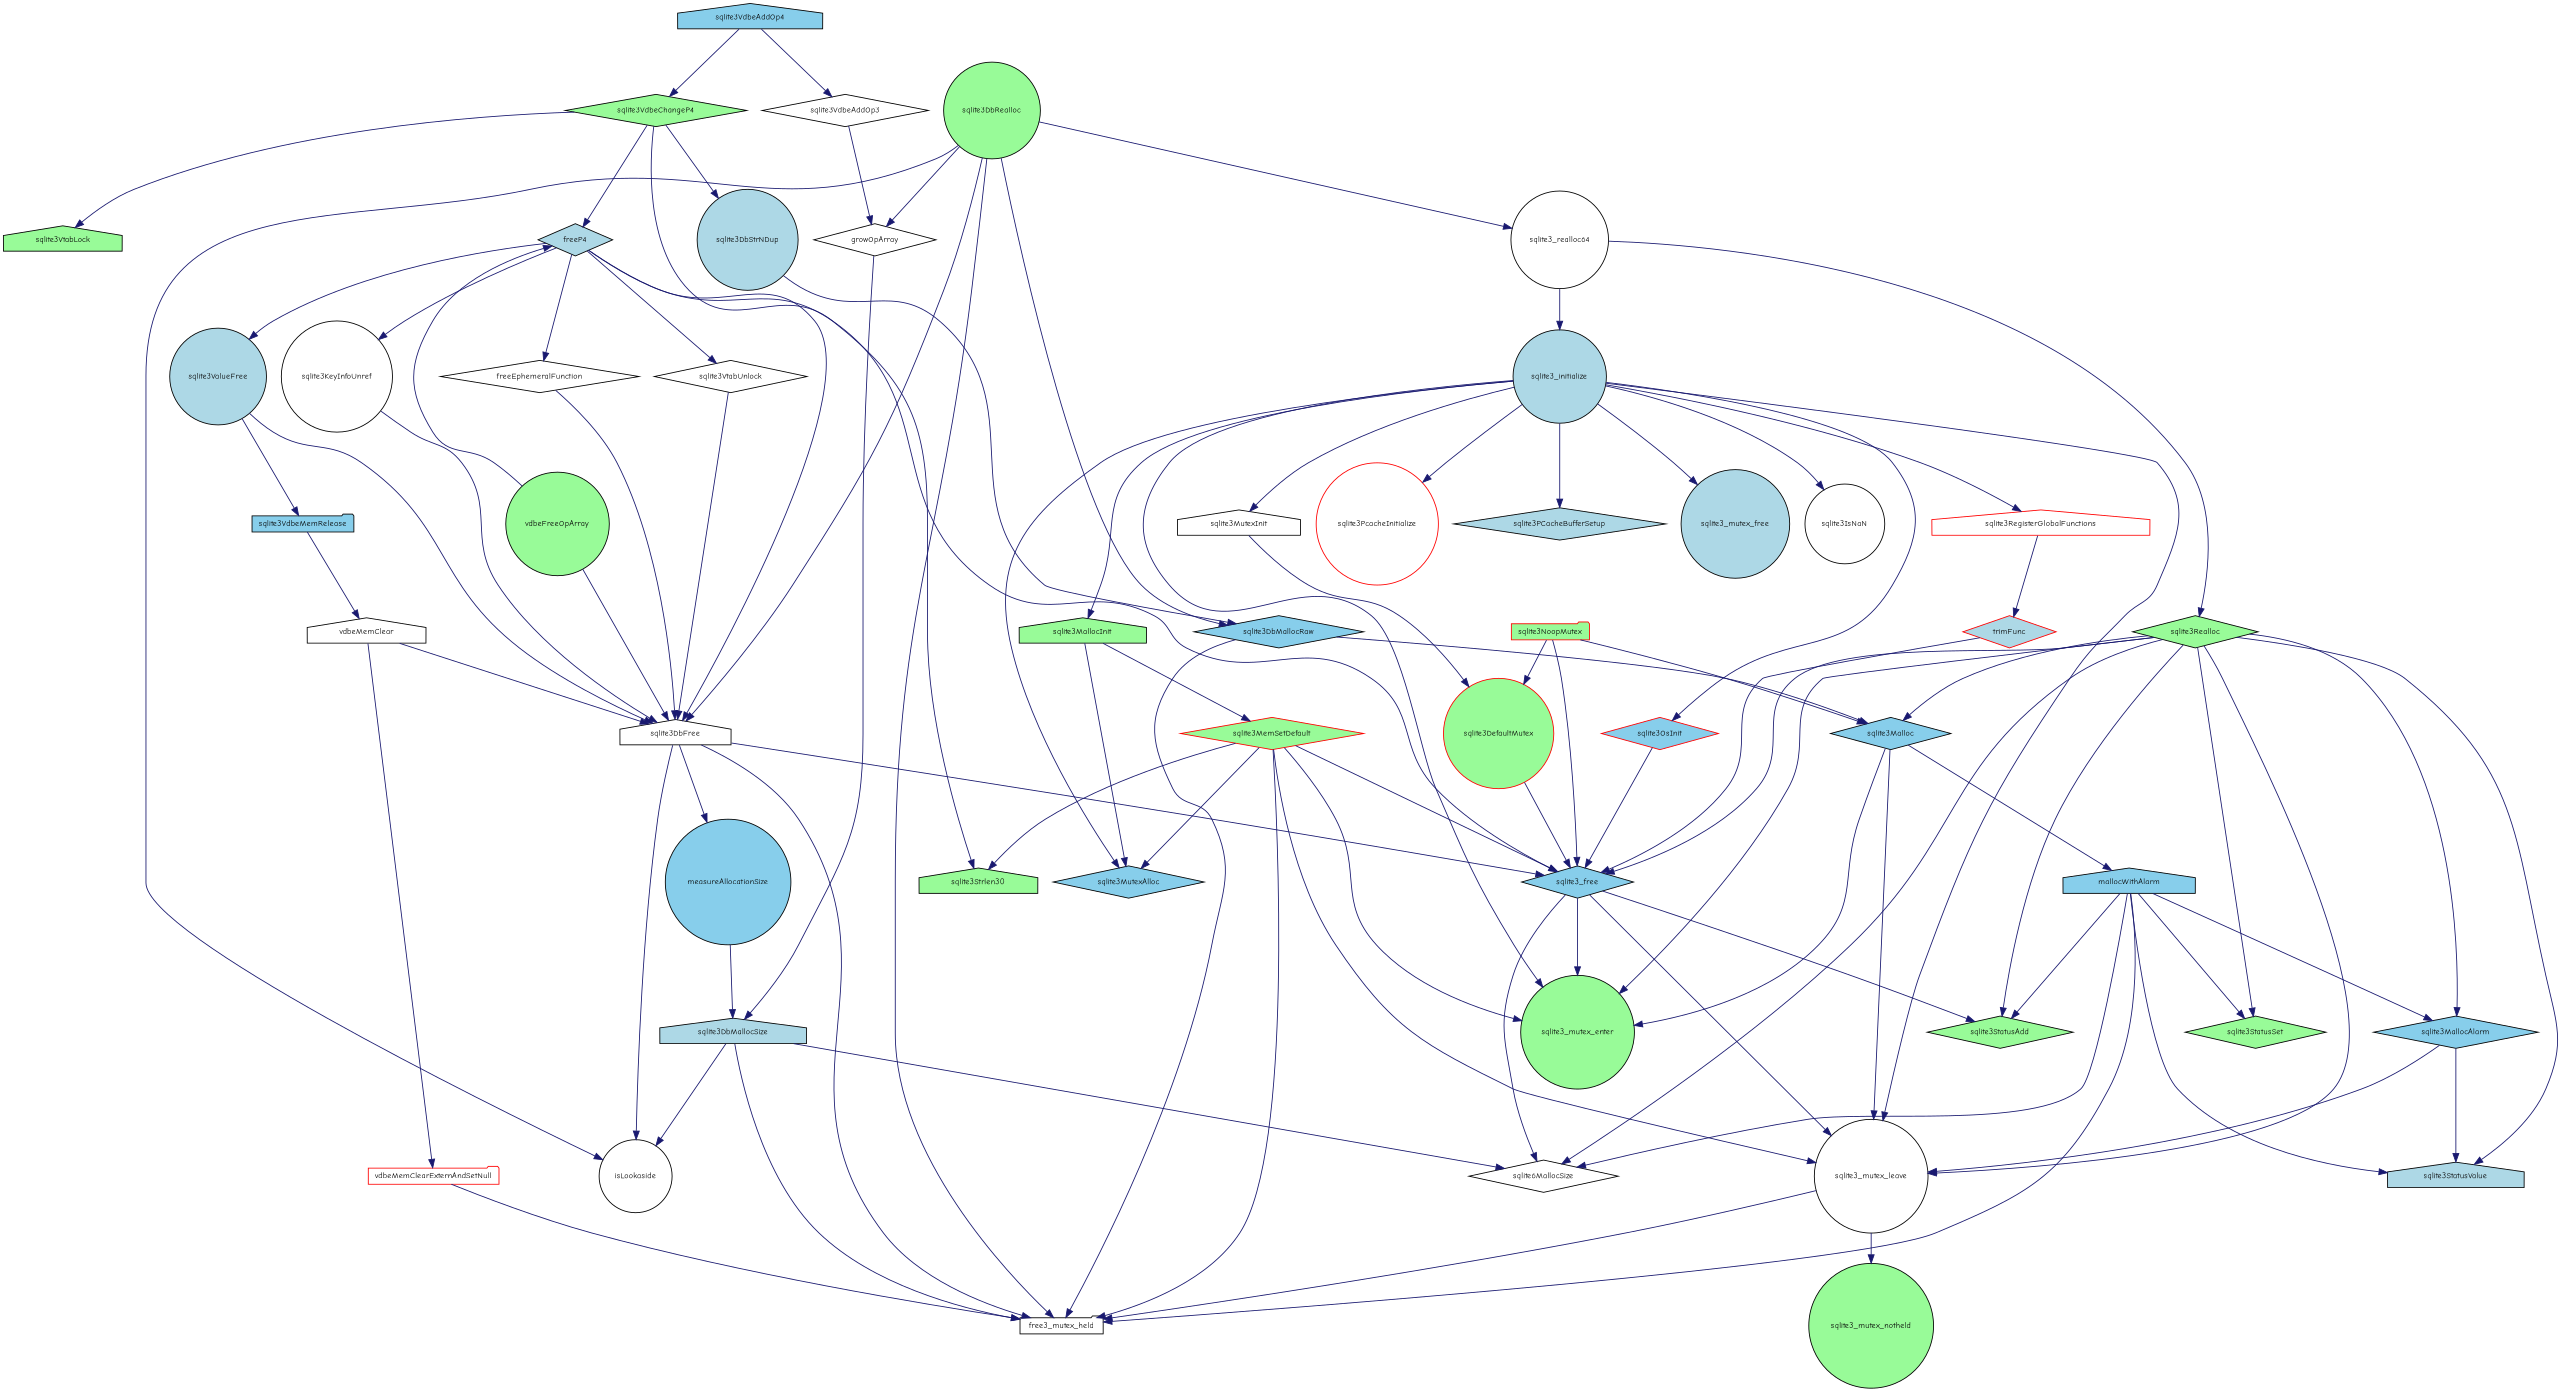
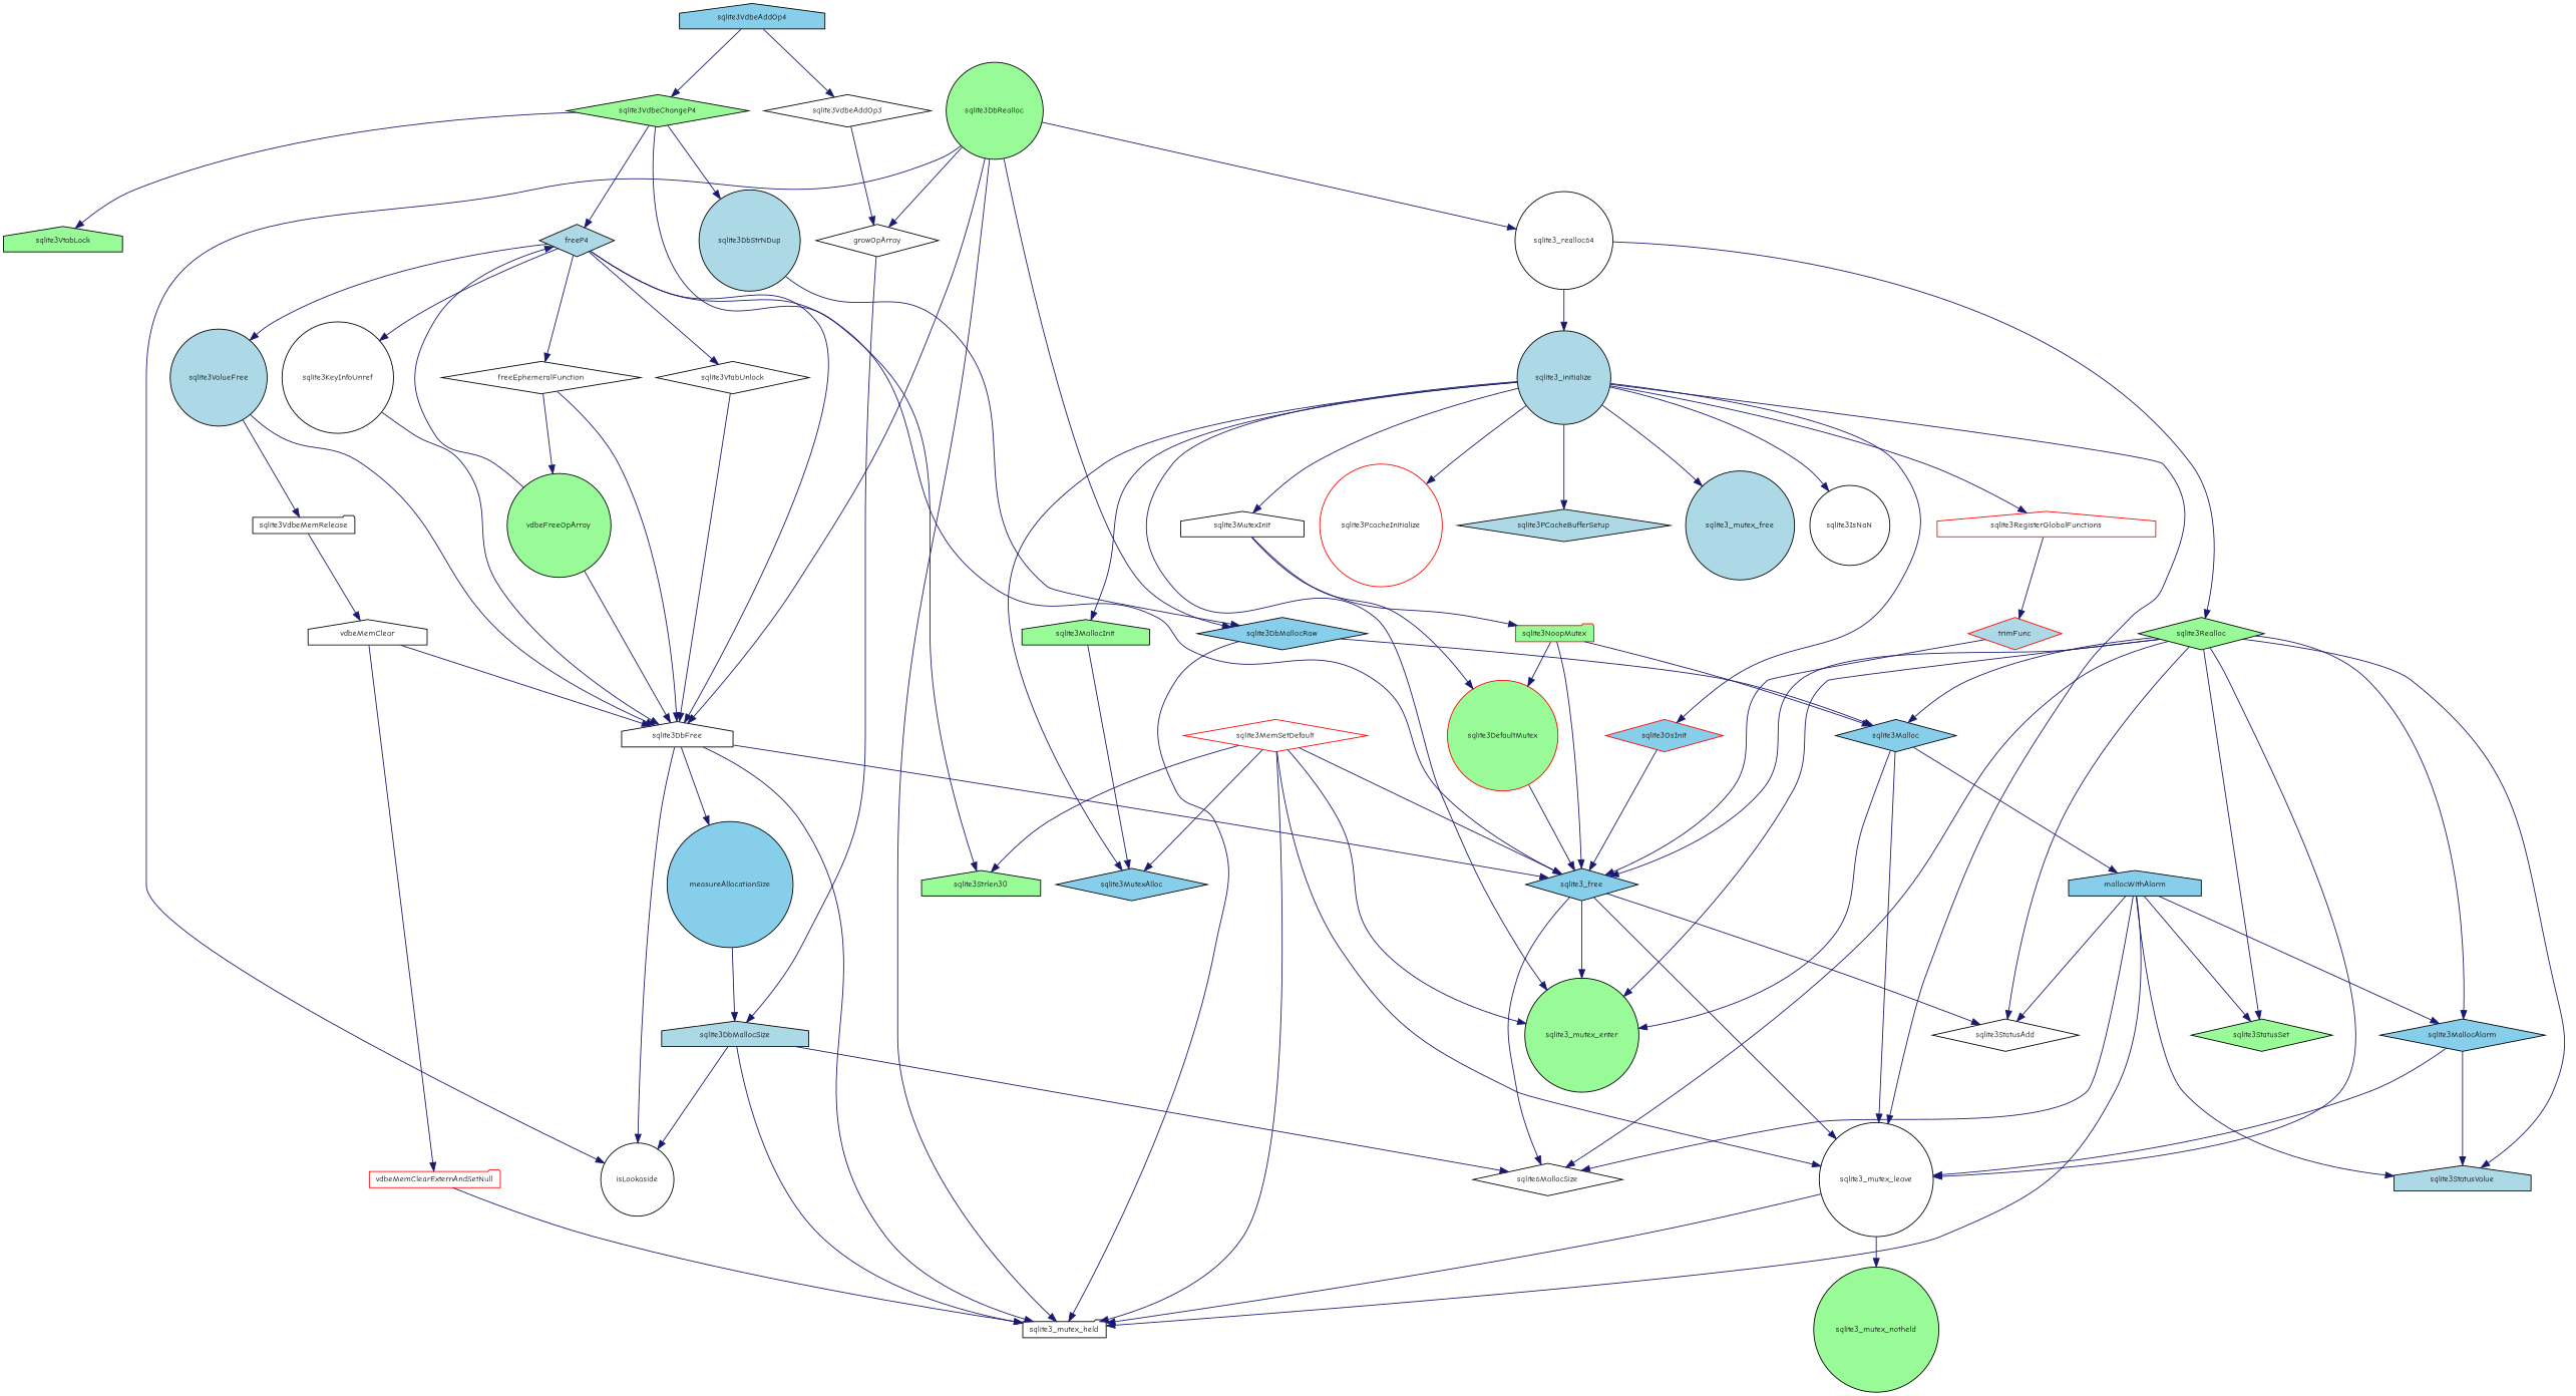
  digraph {
    fontname="Comic Neue"
    rankdir=TB
    node [color=black fillcolor=white fontname="Comic Neue" fontsize=10 shape=diamond style=filled]
    edge [color=midnightblue fontname="Comic Neue" fontsize=10 labelfontname=FreeSans labelfontsize=10 style=solid]
    n1 [fillcolor=skyblue fontcolor=black height=0.2 label=sqlite3VdbeAddOp4 shape=house width=0.4]
    n2 [height=0.2 label=sqlite3VdbeAddOp3 width=0.4]
    n3 [fillcolor=palegreen height=0.2 label=sqlite3VdbeChangeP4 width=0.4]
    n4 [height=0.2 label=growOpArray width=0.4]
    n5 [fillcolor=palegreen height=0.2 label=sqlite3Strlen30 shape=house width=0.4]
    n6 [fillcolor=lightblue height=0.2 label=freeP4 width=0.4]
    n7 [fillcolor=palegreen height=0.2 label=sqlite3VtabLock shape=house width=0.4]
    n8 [fillcolor=lightblue height=0.2 label=sqlite3DbStrNDup shape=circle width=0.4]
    n9 [fillcolor=lightblue height=0.2 label=sqlite3DbMallocSize shape=house width=0.4]
    n10 [fillcolor=palegreen height=0.2 label=sqlite3DbRealloc shape=circle width=0.4]
-   n11 [height=0.2 label=free3_mutex_held shape=folder width=0.4]
+   n11 [height=0.2 label=sqlite3_mutex_held shape=folder width=0.4]
    n12 [fillcolor=skyblue height=0.2 label=sqlite3DbMallocRaw width=0.4]
    n13 [height=0.2 label=isLookaside shape=circle width=0.4]
    n14 [height=0.2 label=sqlite3DbFree shape=house width=0.4]
    n15 [height=0.2 label=sqlite3_realloc64 shape=circle width=0.4]
    n16 [height=0.2 label=sqlite6MallocSize width=0.4]
    n17 [fillcolor=skyblue height=0.2 label=sqlite3Malloc width=0.4]
    n18 [fillcolor=skyblue height=0.2 label=measureAllocationSize shape=circle width=0.4]
    n19 [fillcolor=skyblue height=0.2 label=sqlite3_free width=0.4]
    n20 [fillcolor=lightblue height=0.2 label=sqlite3_initialize shape=circle width=0.4]
    n21 [fillcolor=palegreen height=0.2 label=sqlite3Realloc width=0.4]
    n22 [fillcolor=palegreen height=0.2 label=sqlite3_mutex_enter shape=circle width=0.4]
    n23 [fillcolor=skyblue height=0.2 label=mallocWithAlarm shape=house width=0.4]
    n24 [height=0.2 label=sqlite3_mutex_leave shape=circle width=0.4]
    n25 [fillcolor=palegreen height=0.2 label=sqlite3StatusSet width=0.4]
    n26 [fillcolor=lightblue height=0.2 label=sqlite3StatusValue shape=house width=0.4]
    n27 [fillcolor=skyblue height=0.2 label=sqlite3MallocAlarm width=0.4]
-   n28 [fillcolor=palegreen height=0.2 label=sqlite3StatusAdd width=0.4]
+   n28 [height=0.2 label=sqlite3StatusAdd width=0.4]
    n29 [fillcolor=palegreen height=0.2 label=sqlite3_mutex_notheld shape=circle width=0.4]
    n30 [height=0.2 label=sqlite3MutexInit shape=house width=0.4]
    n31 [fillcolor=skyblue height=0.2 label=sqlite3MutexAlloc width=0.4]
    n32 [fillcolor=palegreen height=0.2 label=sqlite3MallocInit shape=house width=0.4]
    n33 [color=red height=0.2 label=sqlite3RegisterGlobalFunctions shape=house width=0.4]
    n34 [color=red height=0.2 label=sqlite3PcacheInitialize shape=circle width=0.4]
    n35 [color=red fillcolor=skyblue height=0.2 label=sqlite3OsInit width=0.4]
    n36 [fillcolor=lightblue height=0.2 label=sqlite3PCacheBufferSetup width=0.4]
    n37 [fillcolor=lightblue height=0.2 label=sqlite3_mutex_free shape=circle width=0.4]
    n38 [height=0.2 label=sqlite3IsNaN shape=circle width=0.4]
    n39 [color=red fillcolor=palegreen height=0.2 label=sqlite3DefaultMutex shape=circle width=0.4]
    n40 [color=red fillcolor=palegreen height=0.2 label=sqlite3NoopMutex shape=folder width=0.4]
-   n41 [color=red fillcolor=palegreen height=0.2 label=sqlite3MemSetDefault width=0.4]
+   n41 [color=red height=0.2 label=sqlite3MemSetDefault width=0.4]
    n42 [color=red fillcolor=lightblue height=0.2 label=trimFunc width=0.4]
    n43 [height=0.2 label=sqlite3KeyInfoUnref shape=circle width=0.4]
    n44 [height=0.2 label=freeEphemeralFunction width=0.4]
    n45 [fillcolor=lightblue height=0.2 label=sqlite3ValueFree shape=circle width=0.4]
    n46 [height=0.2 label=sqlite3VtabUnlock width=0.4]
    n47 [fillcolor=palegreen height=0.2 label=vdbeFreeOpArray shape=circle width=0.4]
-   n48 [fillcolor=skyblue height=0.2 label=sqlite3VdbeMemRelease shape=folder width=0.4]
+   n48 [height=0.2 label=sqlite3VdbeMemRelease shape=folder width=0.4]
    n49 [height=0.2 label=vdbeMemClear shape=house width=0.4]
    n50 [color=red height=0.2 label=vdbeMemClearExternAndSetNull shape=folder width=0.4]
    n1 -> n2
    n1 -> n3
    n2 -> n4
    n3 -> n5
    n3 -> n6
    n3 -> n7
    n3 -> n8
    n4 -> n9
    n6 -> n14
    n6 -> n19
    n6 -> n43
    n6 -> n44
    n6 -> n45
    n6 -> n46
    n8 -> n12
    n9 -> n11
    n9 -> n13
    n9 -> n16
    n10 -> n4
    n10 -> n11
    n10 -> n12
    n10 -> n13
    n10 -> n14
    n10 -> n15
    n12 -> n11
    n12 -> n17
    n14 -> n11
    n14 -> n13
    n14 -> n18
    n14 -> n19
    n15 -> n20
    n15 -> n21
    n17 -> n22
    n17 -> n23
    n17 -> n24
    n18 -> n9
    n19 -> n16
    n19 -> n22
    n19 -> n24
    n19 -> n28
    n20 -> n22
    n20 -> n24
    n20 -> n30
    n20 -> n31
    n20 -> n32
    n20 -> n33
    n20 -> n34
    n20 -> n35
    n20 -> n36
    n20 -> n37
    n20 -> n38
    n21 -> n16
    n21 -> n17
    n21 -> n19
    n21 -> n22
    n21 -> n24
    n21 -> n25
    n21 -> n26
    n21 -> n27
    n21 -> n28
    n23 -> n11
    n23 -> n16
    n23 -> n25
    n23 -> n26
    n23 -> n27
    n23 -> n28
    n24 -> n11
    n24 -> n29
    n27 -> n24
    n27 -> n26
    n30 -> n39
+   n30 -> n40
    n32 -> n31
-   n32 -> n41
    n33 -> n42
    n35 -> n19
    n39 -> n19
    n40 -> n17
    n40 -> n19
    n40 -> n39
    n41 -> n5
    n41 -> n11
    n41 -> n19
    n41 -> n22
    n41 -> n24
    n41 -> n31
    n42 -> n19
    n43 -> n14
    n44 -> n14
+   n44 -> n47
    n45 -> n14
    n45 -> n48
    n46 -> n14
    n47 -> n6
    n47 -> n14
    n48 -> n49
    n49 -> n14
    n49 -> n50
    n50 -> n11
  }
